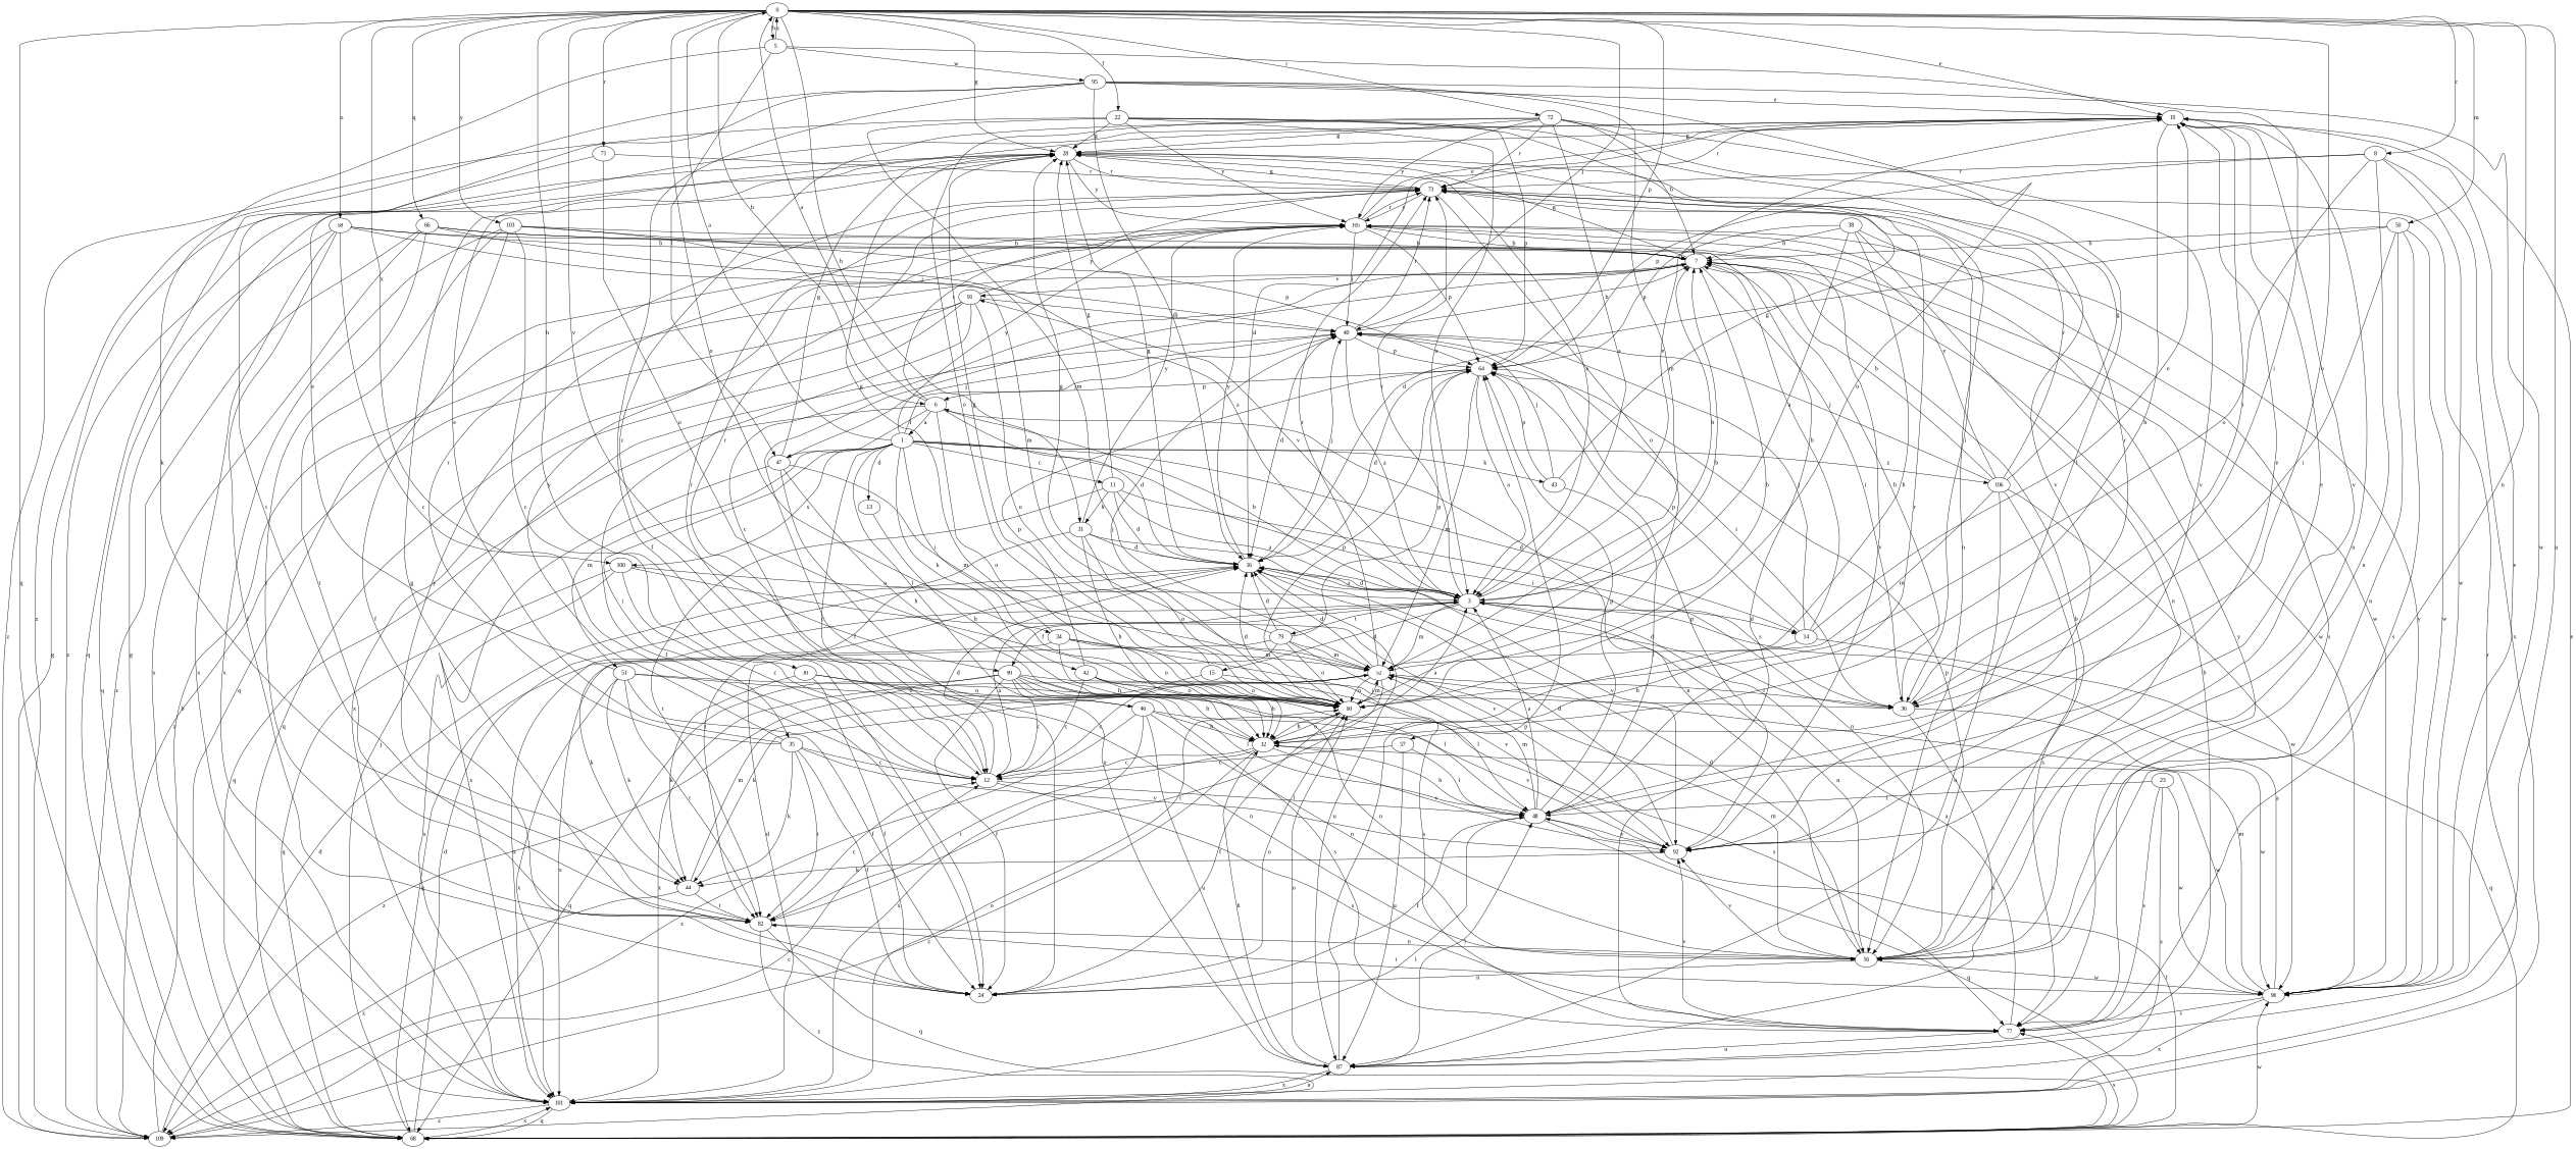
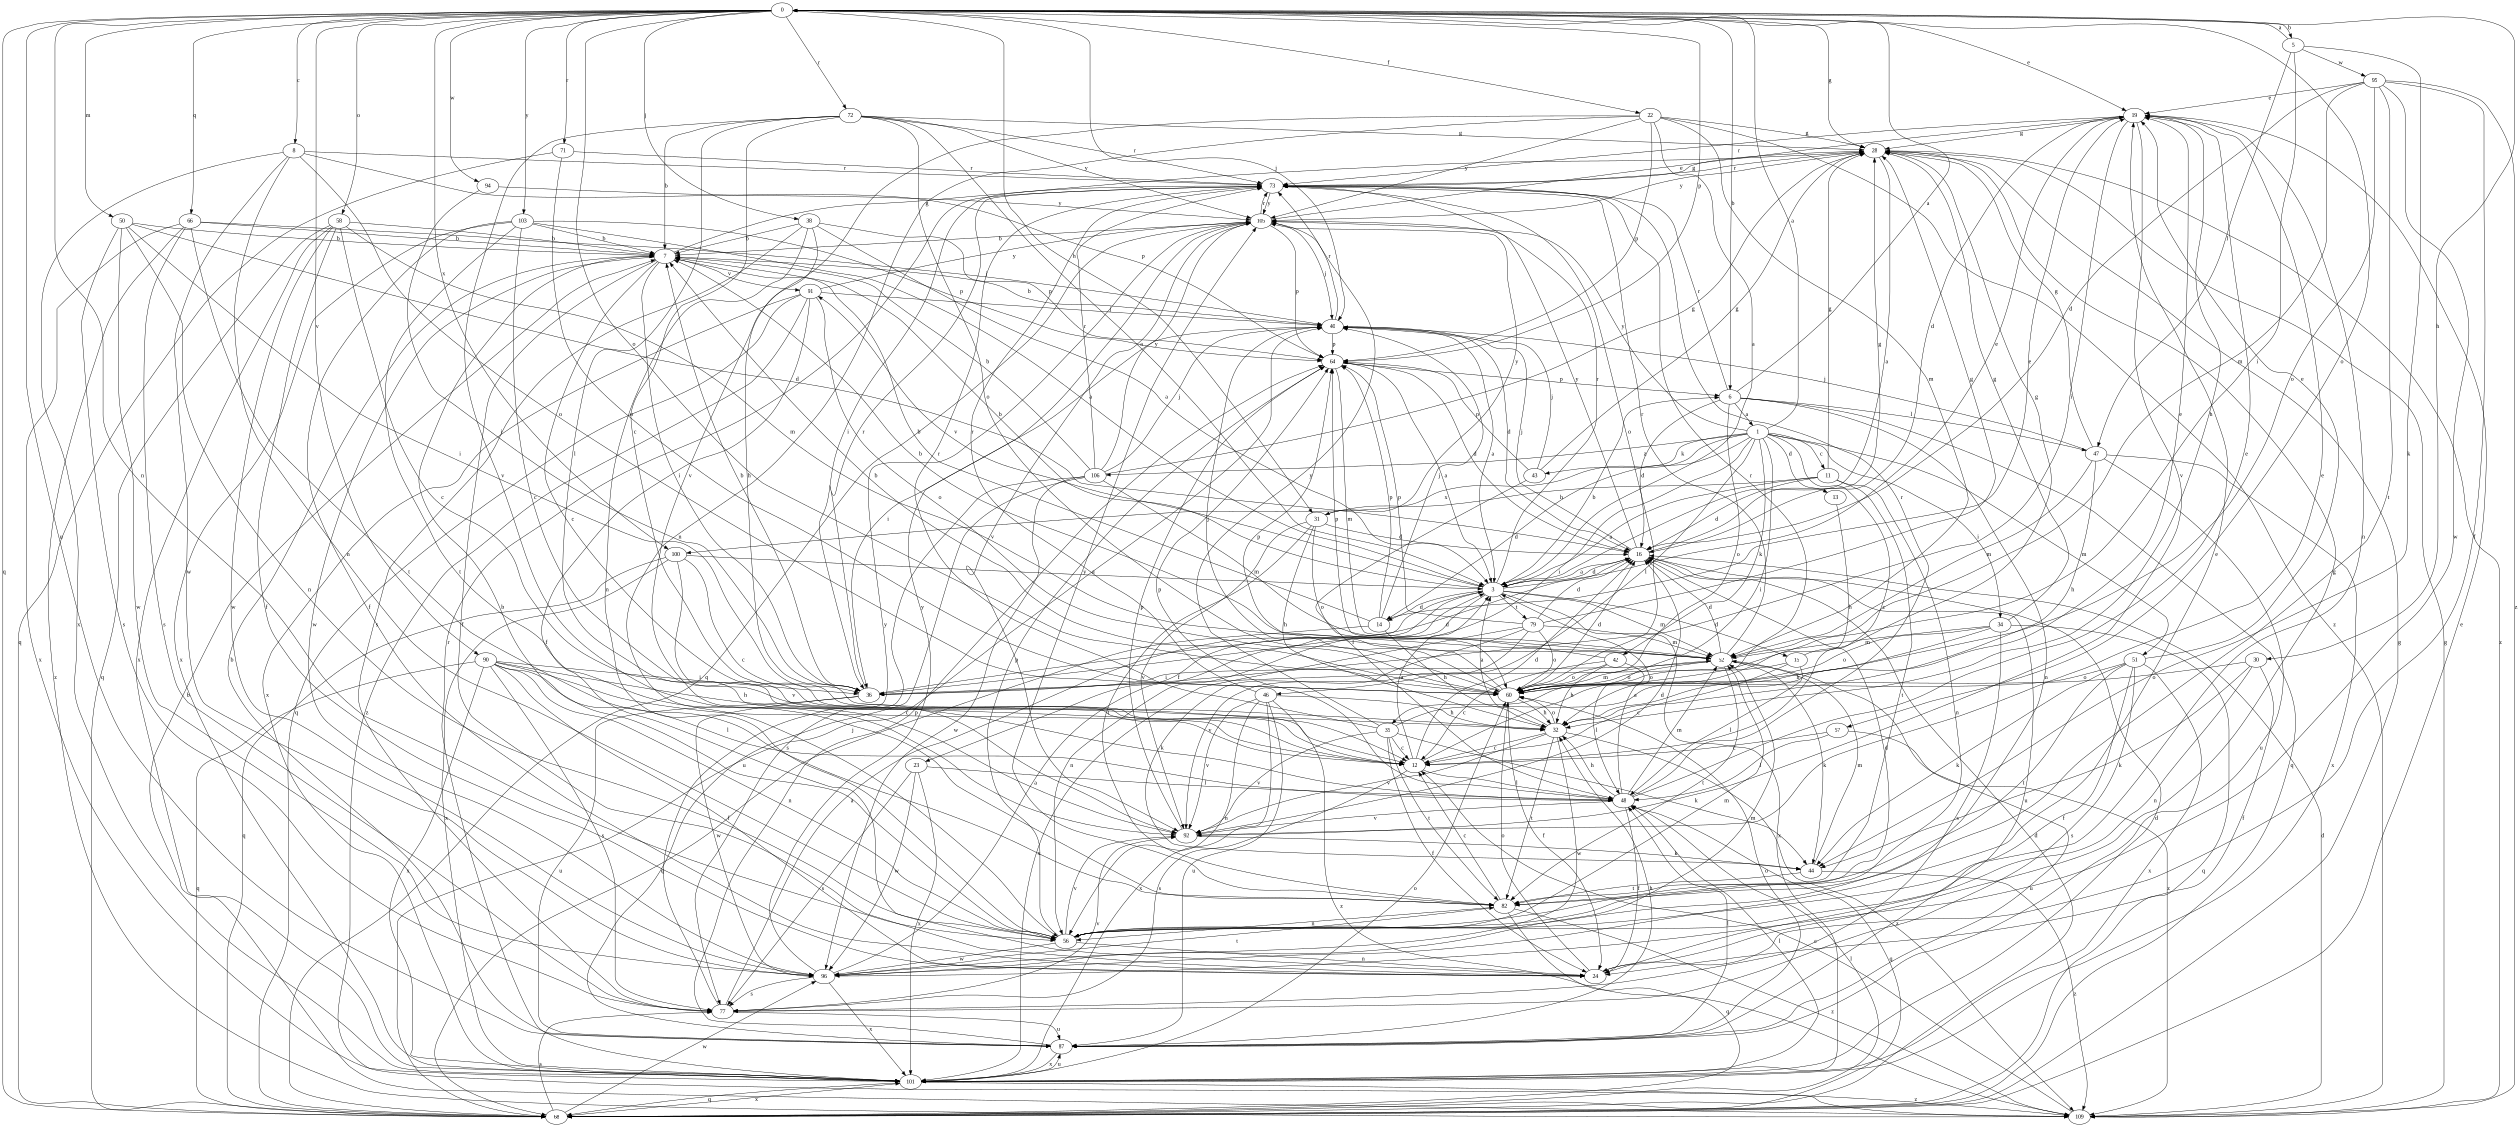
  strict digraph {
    fontname="Liberation Serif"
    node [fontname="Liberation Serif"]
    edge [fontname="Liberation Serif"]
    0
    5
    6
    8
    19
    22
    28
    30
    31
    38
    40
    50
    56
    57
    58
    60
    64
    66
    68
    71
    72
    87
    90
+   94
    100
    103
    36
    44
    47
    95
    1
    16
    73
    101
    96
    32
    92
    105
    3
    52
    109
    24
    82
    7
    77
    12
    48
    11
    13
    14
    34
    35
    42
    43
    46
    51
    106
    15
    23
    79
    91
    0 -> 5 [label=b]
    0 -> 6 [label=b]
    0 -> 8 [label=c]
    0 -> 19 [label=e]
    0 -> 22 [label=f]
    0 -> 28 [label=g]
    0 -> 30 [label=h]
    0 -> 31 [label=h]
+   0 -> 38 [label=j]
    0 -> 40 [label=j]
    0 -> 50 [label=m]
    0 -> 56 [label=n]
    0 -> 57 [label=o]
    0 -> 58 [label=o]
    0 -> 60 [label=o]
    0 -> 64 [label=p]
    0 -> 66 [label=q]
    0 -> 68 [label=q]
    0 -> 71 [label=r]
    0 -> 72 [label=r]
    0 -> 87 [label=u]
    0 -> 90 [label=v]
+   0 -> 94 [label=w]
    0 -> 100 [label=x]
    0 -> 103 [label=y]
    5 -> 0 [label=a]
    5 -> 36 [label=i]
    5 -> 44 [label=k]
    5 -> 47 [label=l]
    5 -> 95 [label=w]
    6 -> 0 [label=a]
    6 -> 56 [label=n]
    6 -> 60 [label=o]
    6 -> 68 [label=q]
    6 -> 47 [label=l]
    6 -> 1 [label=a]
    6 -> 16 [label=d]
    6 -> 73 [label=r]
    8 -> 56 [label=n]
    8 -> 60 [label=o]
    8 -> 64 [label=p]
    8 -> 73 [label=r]
    8 -> 101 [label=x]
    8 -> 96 [label=w]
    19 -> 28 [label=g]
    19 -> 56 [label=n]
    19 -> 36 [label=i]
    19 -> 16 [label=d]
    19 -> 73 [label=r]
    19 -> 32 [label=h]
    19 -> 92 [label=v]
    22 -> 28 [label=g]
    22 -> 56 [label=n]
    22 -> 64 [label=p]
    22 -> 92 [label=v]
    22 -> 105 [label=y]
    22 -> 3 [label=a]
    22 -> 52 [label=m]
    22 -> 109 [label=z]
    28 -> 73 [label=r]
    28 -> 105 [label=y]
    28 -> 3 [label=a]
    28 -> 109 [label=z]
    30 -> 56 [label=n]
    30 -> 60 [label=o]
    30 -> 44 [label=k]
    30 -> 24 [label=f]
    31 -> 60 [label=o]
    31 -> 16 [label=d]
    31 -> 32 [label=h]
    31 -> 92 [label=v]
    31 -> 105 [label=y]
    31 -> 82 [label=t]
    38 -> 56 [label=n]
    38 -> 64 [label=p]
    38 -> 32 [label=h]
    38 -> 3 [label=a]
    38 -> 7 [label=b]
    38 -> 77 [label=s]
    40 -> 64 [label=p]
    40 -> 36 [label=i]
    40 -> 16 [label=d]
    40 -> 73 [label=r]
    40 -> 3 [label=a]
    40 -> 7 [label=b]
    50 -> 56 [label=n]
    50 -> 36 [label=i]
    50 -> 16 [label=d]
    50 -> 96 [label=w]
    50 -> 7 [label=b]
    50 -> 77 [label=s]
    56 -> 64 [label=p]
    56 -> 16 [label=d]
    56 -> 96 [label=w]
    56 -> 92 [label=v]
    56 -> 52 [label=m]
    56 -> 24 [label=n]
    56 -> 7 [label=b]
    57 -> 87 [label=u]
    57 -> 12 [label=c]
    57 -> 48 [label=l]
    58 -> 68 [label=q]
    58 -> 101 [label=x]
    58 -> 96 [label=w]
    58 -> 52 [label=m]
    58 -> 24 [label=f]
    58 -> 7 [label=b]
    58 -> 12 [label=c]
    60 -> 40 [label=j]
    60 -> 64 [label=p]
    60 -> 16 [label=d]
    60 -> 32 [label=h]
    60 -> 52 [label=m]
    60 -> 24 [label=f]
    60 -> 7 [label=b]
    64 -> 6 [label=p]
    64 -> 16 [label=d]
    64 -> 3 [label=a]
    64 -> 52 [label=m]
    66 -> 40 [label=j]
    66 -> 101 [label=x]
    66 -> 109 [label=z]
    66 -> 82 [label=t]
    66 -> 7 [label=b]
    66 -> 77 [label=s]
    68 -> 19 [label=e]
    68 -> 28 [label=g]
    68 -> 40 [label=j]
    68 -> 16 [label=d]
    68 -> 101 [label=x]
    68 -> 96 [label=w]
    68 -> 77 [label=s]
    68 -> 48 [label=l]
    71 -> 60 [label=o]
    71 -> 68 [label=q]
    71 -> 73 [label=r]
    72 -> 28 [label=g]
    72 -> 60 [label=o]
    72 -> 73 [label=r]
    72 -> 92 [label=v]
    72 -> 105 [label=y]
    72 -> 3 [label=a]
    72 -> 7 [label=b]
    72 -> 12 [label=c]
    72 -> 48 [label=l]
    87 -> 60 [label=o]
    87 -> 64 [label=p]
    87 -> 101 [label=x]
    87 -> 32 [label=h]
    87 -> 7 [label=b]
    87 -> 48 [label=l]
    90 -> 56 [label=n]
    90 -> 68 [label=q]
    90 -> 36 [label=i]
    90 -> 101 [label=x]
    90 -> 32 [label=h]
    90 -> 24 [label=f]
    90 -> 77 [label=s]
    90 -> 12 [label=c]
    90 -> 48 [label=l]
+   94 -> 36 [label=i]
+   94 -> 105 [label=y]
    100 -> 68 [label=q]
    100 -> 101 [label=x]
    100 -> 92 [label=v]
    100 -> 3 [label=a]
    100 -> 12 [label=c]
    103 -> 64 [label=p]
    103 -> 101 [label=x]
    103 -> 3 [label=a]
    103 -> 24 [label=f]
    103 -> 82 [label=t]
    103 -> 7 [label=b]
    103 -> 12 [label=c]
    36 -> 87 [label=u]
    36 -> 16 [label=d]
    36 -> 73 [label=r]
    36 -> 96 [label=w]
    36 -> 7 [label=b]
    44 -> 52 [label=m]
    44 -> 109 [label=z]
    44 -> 82 [label=t]
    47 -> 28 [label=g]
    47 -> 40 [label=j]
    47 -> 87 [label=u]
    47 -> 101 [label=x]
    47 -> 32 [label=h]
    47 -> 52 [label=m]
    95 -> 19 [label=e]
    95 -> 60 [label=o]
    95 -> 16 [label=d]
    95 -> 96 [label=w]
    95 -> 52 [label=m]
    95 -> 109 [label=z]
    95 -> 24 [label=f]
    95 -> 82 [label=t]
    1 -> 0 [label=a]
-   1 -> 40 [label=j]
    1 -> 100 [label=x]
    1 -> 36 [label=i]
    1 -> 105 [label=y]
    1 -> 12 [label=c]
    1 -> 11 [label=c]
    1 -> 13 [label=d]
    1 -> 14 [label=d]
    1 -> 34 [label=i]
    1 -> 35 [label=i]
    1 -> 42 [label=k]
    1 -> 43 [label=k]
    1 -> 46 [label=l]
    1 -> 51 [label=m]
    1 -> 106 [label=z]
    16 -> 28 [label=g]
    16 -> 40 [label=j]
    16 -> 87 [label=u]
    16 -> 105 [label=y]
    16 -> 3 [label=a]
    73 -> 28 [label=g]
    73 -> 60 [label=o]
    73 -> 36 [label=i]
    73 -> 105 [label=y]
    101 -> 60 [label=o]
    101 -> 68 [label=q]
    101 -> 87 [label=u]
    101 -> 16 [label=d]
    101 -> 73 [label=r]
    101 -> 109 [label=z]
    101 -> 48 [label=l]
    96 -> 19 [label=e]
    96 -> 101 [label=x]
    96 -> 105 [label=y]
    96 -> 3 [label=a]
    96 -> 52 [label=m]
    96 -> 82 [label=t]
    96 -> 77 [label=s]
    32 -> 60 [label=o]
    32 -> 96 [label=w]
    32 -> 92 [label=v]
    32 -> 3 [label=a]
    32 -> 109 [label=z]
    32 -> 82 [label=t]
    32 -> 12 [label=c]
    92 -> 19 [label=e]
    92 -> 64 [label=p]
    92 -> 44 [label=k]
    92 -> 16 [label=d]
    105 -> 19 [label=e]
    105 -> 40 [label=j]
    105 -> 64 [label=p]
    105 -> 68 [label=q]
    105 -> 73 [label=r]
    105 -> 92 [label=v]
    105 -> 7 [label=b]
    3 -> 6 [label=b]
    3 -> 19 [label=e]
    3 -> 56 [label=n]
    3 -> 16 [label=d]
    3 -> 73 [label=r]
    3 -> 101 [label=x]
    3 -> 52 [label=m]
    3 -> 7 [label=b]
    3 -> 14 [label=d]
    3 -> 15 [label=d]
-   3 -> 90 [label=f]
+   3 -> 23 [label=f]
    3 -> 79 [label=t]
    3 -> 91 [label=v]
    52 -> 60 [label=o]
    52 -> 36 [label=i]
    52 -> 44 [label=k]
    52 -> 16 [label=d]
    52 -> 73 [label=r]
    52 -> 109 [label=z]
    52 -> 82 [label=t]
    52 -> 7 [label=b]
    109 -> 28 [label=g]
    109 -> 16 [label=d]
    109 -> 7 [label=b]
    109 -> 12 [label=c]
    24 -> 28 [label=g]
    24 -> 60 [label=o]
    82 -> 56 [label=n]
    82 -> 68 [label=q]
    82 -> 105 [label=y]
    82 -> 109 [label=z]
    82 -> 12 [label=c]
    7 -> 28 [label=g]
    7 -> 36 [label=i]
    7 -> 96 [label=w]
    7 -> 24 [label=f]
    7 -> 12 [label=c]
    7 -> 91 [label=v]
    77 -> 87 [label=u]
    77 -> 92 [label=v]
    77 -> 105 [label=y]
    77 -> 3 [label=a]
    12 -> 16 [label=d]
    12 -> 73 [label=r]
    12 -> 3 [label=a]
    12 -> 77 [label=s]
    12 -> 48 [label=l]
    48 -> 19 [label=e]
    48 -> 64 [label=p]
    48 -> 68 [label=q]
    48 -> 73 [label=r]
    48 -> 32 [label=h]
    48 -> 92 [label=v]
    48 -> 3 [label=a]
    48 -> 52 [label=m]
    48 -> 24 [label=f]
    11 -> 28 [label=g]
    11 -> 31 [label=h]
    11 -> 56 [label=n]
    11 -> 16 [label=d]
    11 -> 3 [label=a]
    11 -> 82 [label=t]
    13 -> 32 [label=h]
    14 -> 19 [label=e]
    14 -> 40 [label=j]
    14 -> 64 [label=p]
    14 -> 68 [label=q]
    14 -> 32 [label=h]
    14 -> 7 [label=b]
    34 -> 28 [label=g]
    34 -> 60 [label=o]
    34 -> 68 [label=q]
    34 -> 32 [label=h]
    34 -> 52 [label=m]
    34 -> 77 [label=s]
    35 -> 19 [label=e]
    35 -> 44 [label=k]
    35 -> 73 [label=r]
    35 -> 92 [label=v]
    35 -> 105 [label=y]
    35 -> 24 [label=f]
    35 -> 82 [label=t]
    35 -> 12 [label=c]
    42 -> 60 [label=o]
    42 -> 64 [label=p]
    42 -> 32 [label=h]
    42 -> 12 [label=c]
    42 -> 48 [label=l]
    43 -> 28 [label=g]
    43 -> 40 [label=j]
    43 -> 64 [label=p]
    43 -> 48 [label=l]
    46 -> 56 [label=n]
    46 -> 87 [label=u]
    46 -> 73 [label=r]
    46 -> 101 [label=x]
    46 -> 32 [label=h]
    46 -> 92 [label=v]
    46 -> 109 [label=z]
    51 -> 19 [label=e]
    51 -> 60 [label=o]
    51 -> 44 [label=k]
    51 -> 101 [label=x]
    51 -> 24 [label=f]
    51 -> 82 [label=t]
    51 -> 77 [label=s]
    106 -> 28 [label=g]
    106 -> 40 [label=j]
    106 -> 87 [label=u]
    106 -> 73 [label=r]
    106 -> 96 [label=w]
    106 -> 105 [label=y]
    106 -> 52 [label=m]
    106 -> 7 [label=b]
    106 -> 77 [label=s]
    15 -> 28 [label=g]
    15 -> 60 [label=o]
    15 -> 12 [label=c]
    15 -> 48 [label=l]
    23 -> 101 [label=x]
    23 -> 96 [label=w]
    23 -> 77 [label=s]
    23 -> 48 [label=l]
    79 -> 28 [label=g]
    79 -> 60 [label=o]
    79 -> 64 [label=p]
    79 -> 44 [label=k]
    79 -> 16 [label=d]
    79 -> 101 [label=x]
    79 -> 92 [label=v]
    79 -> 52 [label=m]
    91 -> 40 [label=j]
    91 -> 60 [label=o]
    91 -> 68 [label=q]
    91 -> 101 [label=x]
    91 -> 105 [label=y]
    91 -> 109 [label=z]
    91 -> 24 [label=f]
  }
